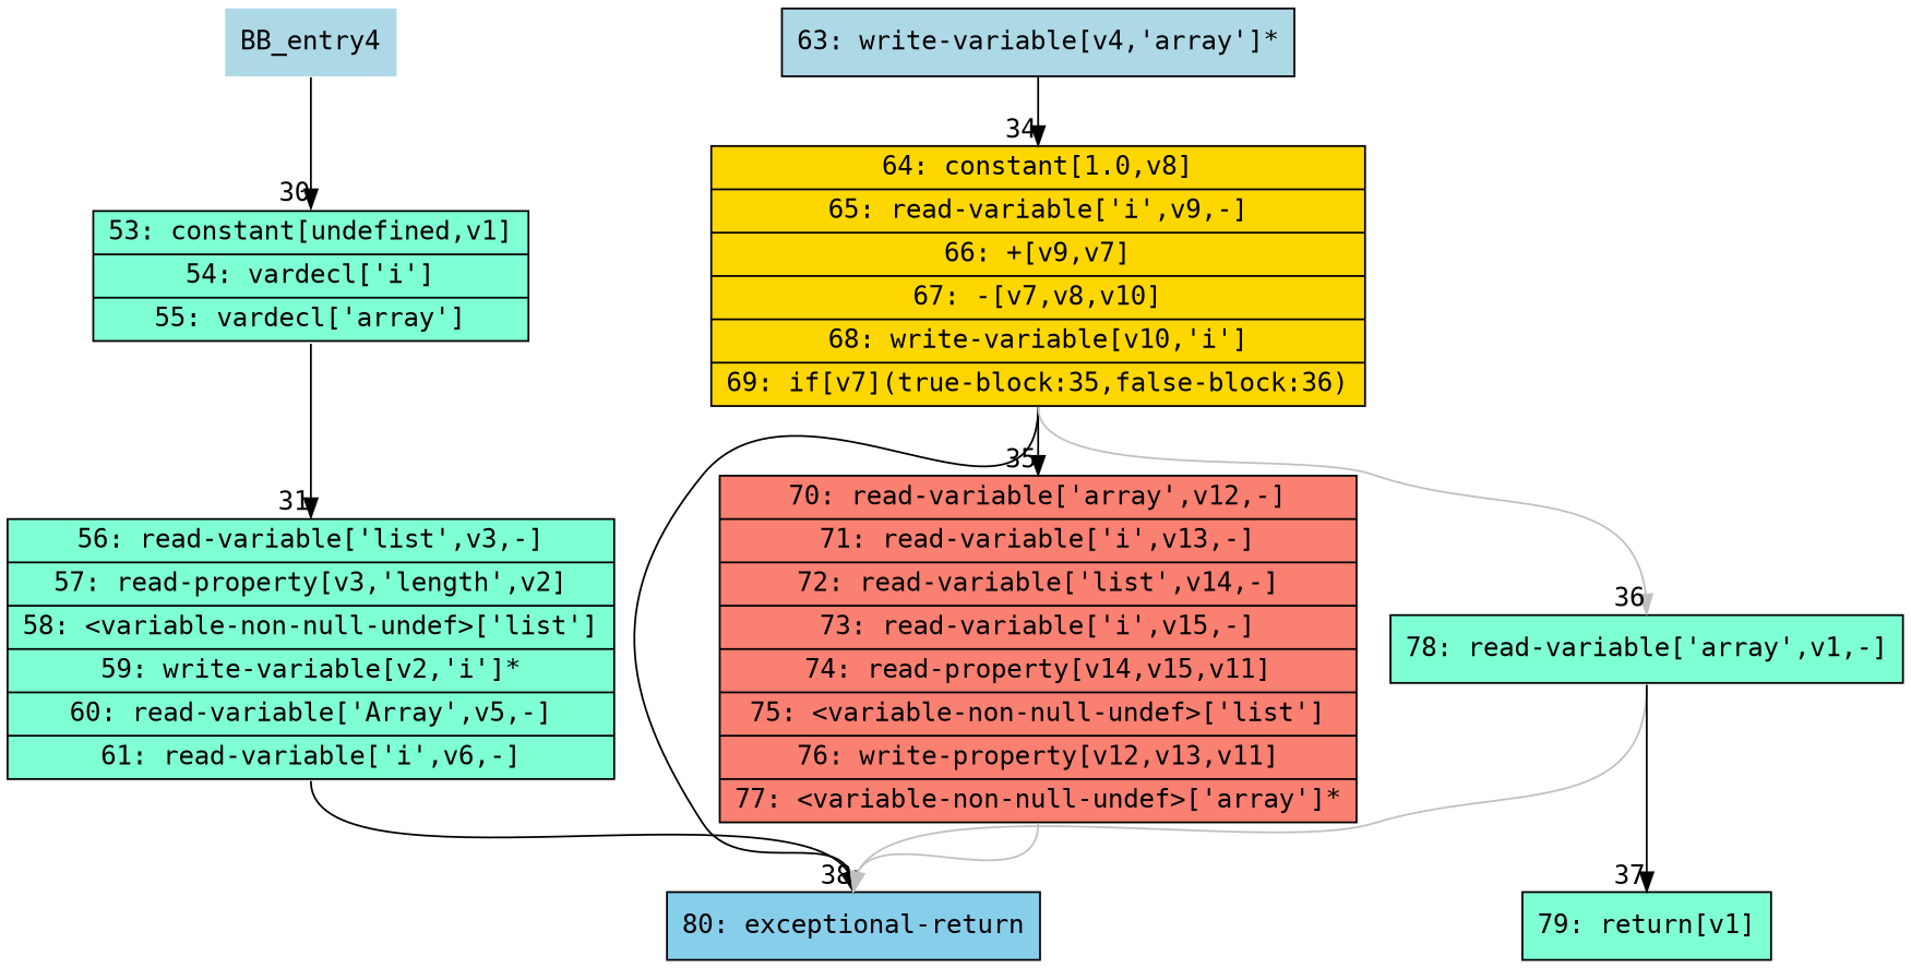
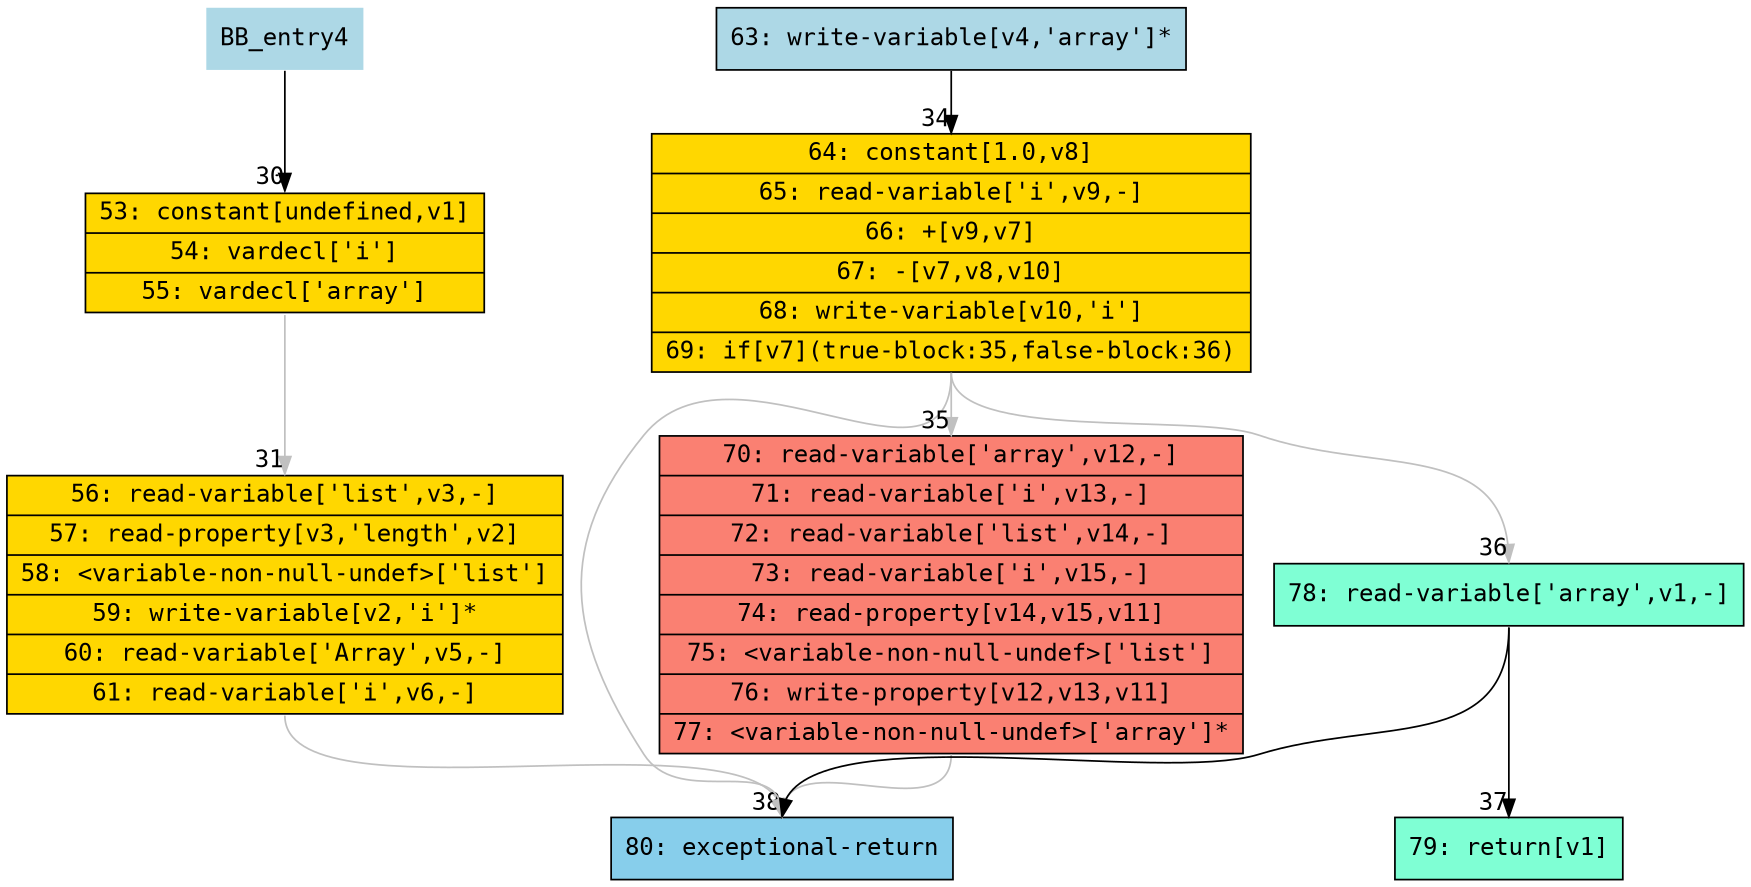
  digraph {
    fontname="DejaVu Sans Mono"
    rankdir=TD
    node [fillcolor=aquamarine fontname="DejaVu Sans Mono" shape=record style=filled]
    edge [fontname="DejaVu Sans Mono" headport=n tailport=s]
    n1 [fillcolor=lightblue label=BB_entry4 shape=none]
-   n2 [label="{53: constant[undefined,v1]|54: vardecl['i']|55: vardecl['array']}"]
-   n3 [label="{56: read-variable['list',v3,-]|57: read-property[v3,'length',v2]|58: \<variable-non-null-undef\>['list']|59: write-variable[v2,'i']*|60: read-variable['Array',v5,-]|61: read-variable['i',v6,-]}"]
+   n2 [fillcolor=gold label="{53: constant[undefined,v1]|54: vardecl['i']|55: vardecl['array']}"]
+   n3 [fillcolor=gold label="{56: read-variable['list',v3,-]|57: read-property[v3,'length',v2]|58: \<variable-non-null-undef\>['list']|59: write-variable[v2,'i']*|60: read-variable['Array',v5,-]|61: read-variable['i',v6,-]}"]
    n4 [fillcolor=skyblue label="{80: exceptional-return}"]
    n5 [fillcolor=lightblue label="{63: write-variable[v4,'array']*}"]
    n6 [fillcolor=gold label="{64: constant[1.0,v8]|65: read-variable['i',v9,-]|66: +[v9,v7]|67: -[v7,v8,v10]|68: write-variable[v10,'i']|69: if[v7](true-block:35,false-block:36)}"]
    n7 [fillcolor=salmon label="{70: read-variable['array',v12,-]|71: read-variable['i',v13,-]|72: read-variable['list',v14,-]|73: read-variable['i',v15,-]|74: read-property[v14,v15,v11]|75: \<variable-non-null-undef\>['list']|76: write-property[v12,v13,v11]|77: \<variable-non-null-undef\>['array']*}"]
    n8 [label="{78: read-variable['array',v1,-]}"]
    n9 [label="{79: return[v1]}"]
    n1 -> n2 [headlabel="    30"]
-   n2 -> n3 [headlabel="      31"]
-   n3 -> n4 [color=black headlabel="      38"]
+   n2 -> n3 [headlabel="      31" color=gray]
+   n3 -> n4 [color=gray headlabel="      38"]
    n5 -> n6 [headlabel="      34"]
-   n6 -> n4 [color=black]
-   n6 -> n7 [headlabel="      35"]
+   n6 -> n4 [color=gray]
+   n6 -> n7 [headlabel="      35" color=gray]
    n6 -> n8 [color=gray headlabel="      36"]
    n7 -> n4 [color=gray]
-   n8 -> n4 [color=gray]
+   n8 -> n4 [color=black]
    n8 -> n9 [headlabel="      37"]
  }
